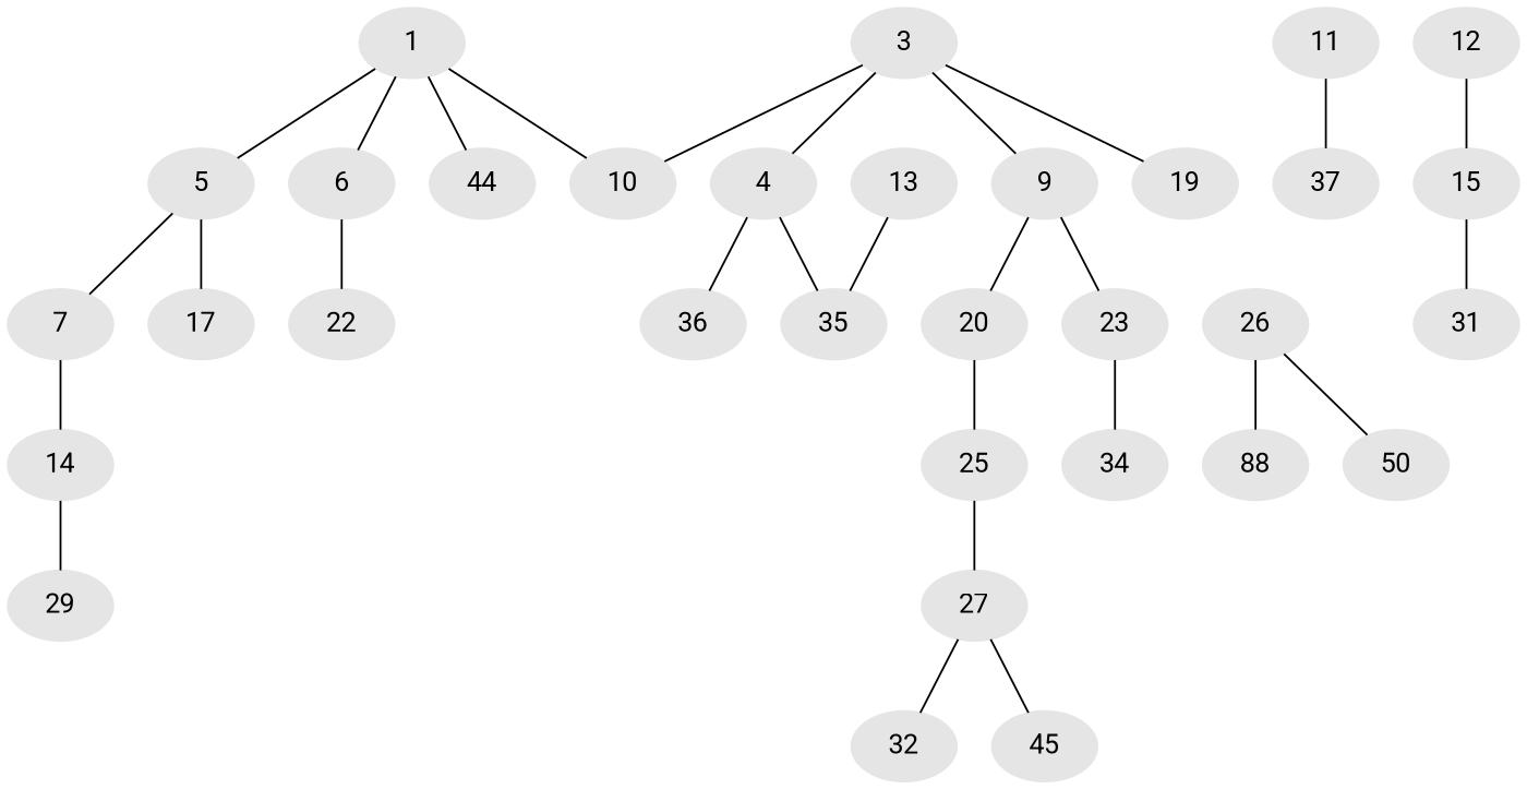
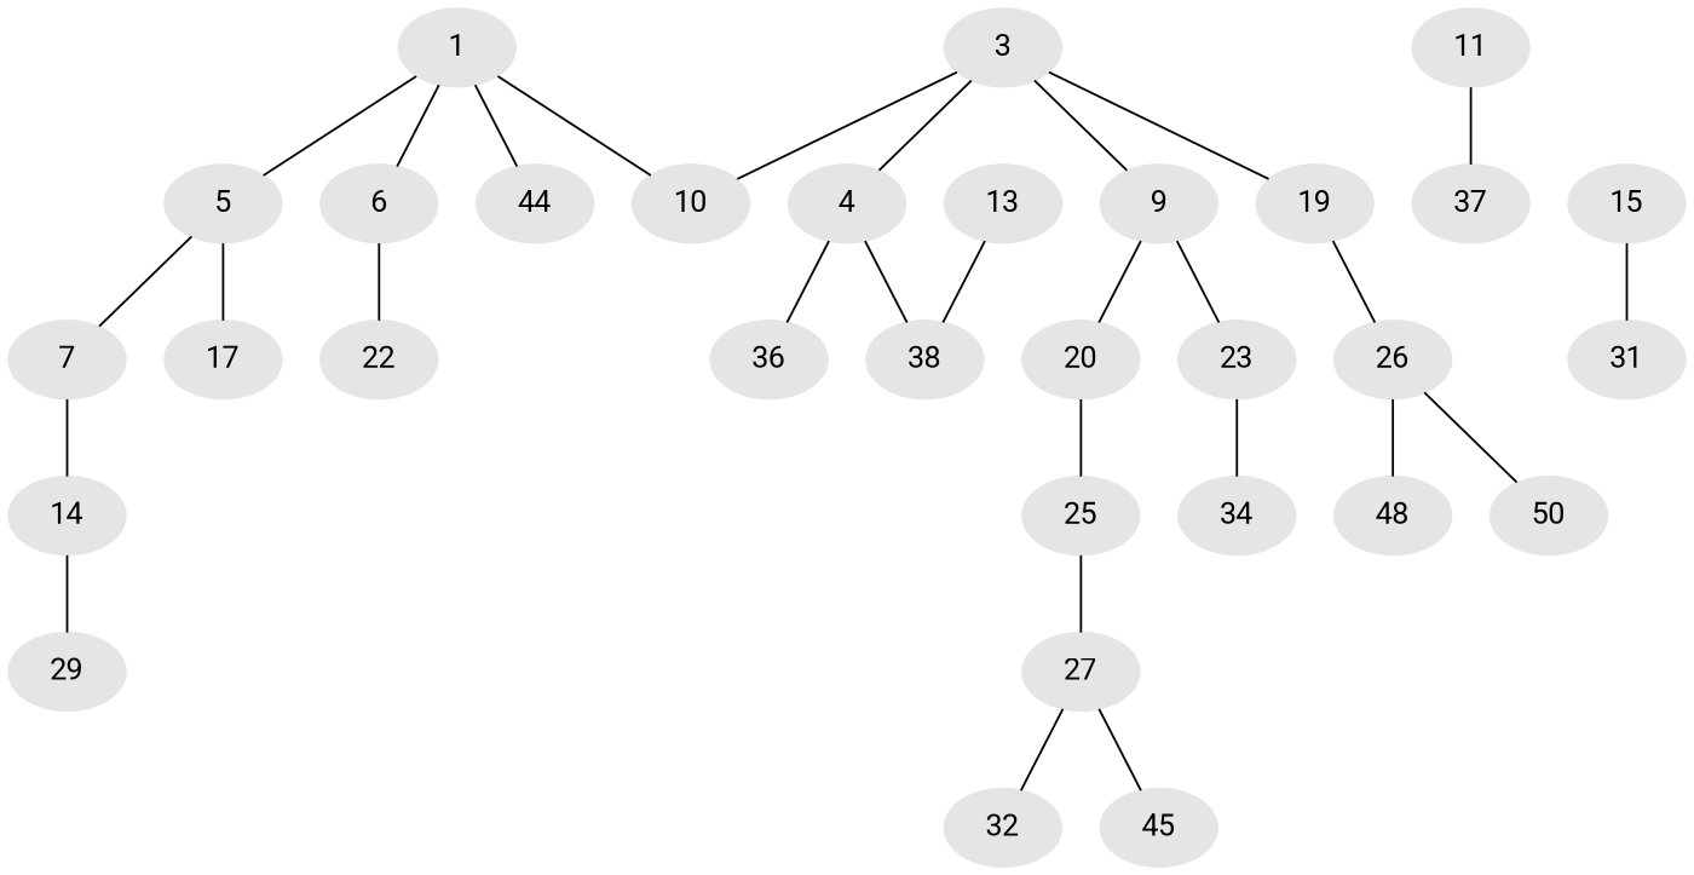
  graph {
    fontname=Roboto
    node [color=gray90 fontname=Roboto style=filled]
    edge [fontname=Roboto]
    1 [super="+2"]
    5 [super="+21"]
    6 [super="+8"]
    44
    10
    3 [super="+39"]
    4 [super="+30"]
    9 [super="+49"]
    19 [super="+42"]
    7 [super="+33"]
    17
    22
    36
-   38 [label=35]
+   38
    20 [super="+41"]
    23 [super="+40"]
    26 [super="+43"]
    13 [super="+16"]
    14 [super="+24"]
    11 [super="+18"]
    37
    29
    15 [super="+28"]
-   12
    25
    34
    31 [super="+47"]
-   48 [label=88]
+   48
    50
    27 [super="+35"]
    32
    45 [super="+46"]
    1 -- 5
    1 -- 6
    1 -- 44
    1 -- 10
    5 -- 7
    5 -- 17
    6 -- 22
    3 -- 10
    3 -- 4
    3 -- 9
    3 -- 19
    4 -- 36
    4 -- 38
    9 -- 20
    9 -- 23
+   19 -- 26
    7 -- 14
    20 -- 25
    23 -- 34
    26 -- 48
    26 -- 50
    13 -- 38
    14 -- 29
    11 -- 37
    15 -- 31
-   12 -- 15
    25 -- 27
    27 -- 32
    27 -- 45
  }
